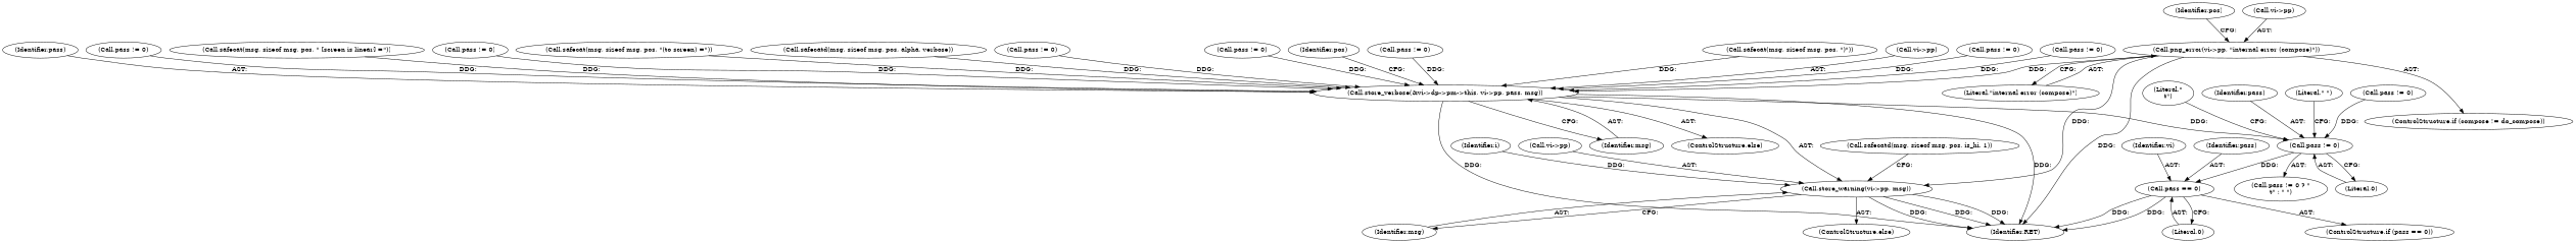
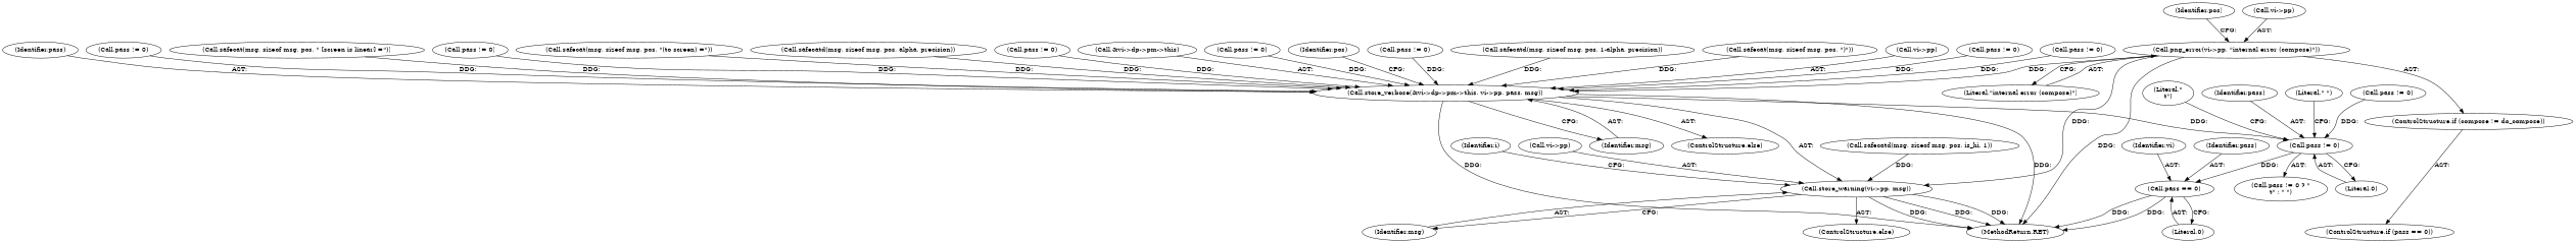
  digraph {
    n1 [label="(Call,png_error(vi->pp, \"internal error (compose)\"))"]
    n2 [label="(Call,store_verbose(&vi->dp->pm->this, vi->pp, pass, msg))"]
    n3 [label="(Call,store_warning(vi->pp, msg))"]
    n4 [label="(ControlStructure,if (compose != do_compose))"]
-   n5 [label="(Identifier,RET)"]
+   n5 [label="(MethodReturn,RET)"]
    n6 [label="(Literal,\"internal error (compose)\")"]
    n7 [label="(Call,pass != 0)"]
    n8 [label="(Identifier,msg)"]
    n9 [label="(ControlStructure,else)"]
    n10 [label="(Identifier,msg)"]
    n11 [label="(ControlStructure,else)"]
    n12 [label="(Call,pass == 0)"]
    n13 [label="(Call,pass != 0 ? \"\n\t\" : \" \")"]
    n14 [label="(Literal,0)"]
    n15 [label="(ControlStructure,if (pass == 0))"]
    n16 [label="(Literal,0)"]
+   n17 [label="(Call,safecatd(msg, sizeof msg, pos, 1-alpha, precision))"]
    n18 [label="(Call,safecat(msg, sizeof msg, pos, \")\"))"]
    n19 [label="(Identifier,pass)"]
    n20 [label="(Call,vi->pp)"]
    n21 [label="(Literal,\" \")"]
    n22 [label="(Call,pass != 0)"]
    n23 [label="(Call,pass != 0)"]
    n24 [label="(Call,pass != 0)"]
    n25 [label="(Identifier,pass)"]
    n26 [label="(Call,pass != 0)"]
    n27 [label="(Literal,\"\n\t\")"]
    n28 [label="(Identifier,i)"]
    n29 [label="(Call,safecat(msg, sizeof msg, pos, \" [screen is linear] =\"))"]
    n30 [label="(Call,pass != 0)"]
    n31 [label="(Identifier,pos)"]
    n32 [label="(Call,safecat(msg, sizeof msg, pos, \"(to screen) =\"))"]
-   n33 [label="(Call,safecatd(msg, sizeof msg, pos, alpha, verbose))"]
+   n33 [label="(Call,safecatd(msg, sizeof msg, pos, alpha, precision))"]
    n34 [label="(Call,vi->pp)"]
    n35 [label="(Call,pass != 0)"]
+   n36 [label="(Call,&vi->dp->pm->this)"]
    n37 [label="(Identifier,vi)"]
    n38 [label="(Identifier,pass)"]
    n39 [label="(Call,pass != 0)"]
    n40 [label="(Call,vi->pp)"]
    n41 [label="(Call,safecatd(msg, sizeof msg, pos, is_hi, 1))"]
    n42 [label="(Identifier,pos)"]
    n43 [label="(Call,pass != 0)"]
    n1 -> n2 [label="DDG: "]
    n1 -> n3 [label="DDG: "]
    n1 -> n4 [label="AST: "]
    n1 -> n5 [label="DDG: "]
    n1 -> n6 [label="CFG: "]
    n2 -> n3 [label="AST: "]
    n2 -> n5 [label="DDG: "]
    n2 -> n5 [label="DDG: "]
    n2 -> n7 [label="DDG: "]
    n2 -> n8 [label="CFG: "]
    n2 -> n9 [label="AST: "]
    n3 -> n5 [label="DDG: "]
    n3 -> n5 [label="DDG: "]
    n3 -> n5 [label="DDG: "]
    n3 -> n10 [label="CFG: "]
    n3 -> n11 [label="AST: "]
    n6 -> n1 [label="AST: "]
    n7 -> n12 [label="DDG: "]
    n7 -> n13 [label="AST: "]
    n7 -> n14 [label="CFG: "]
    n8 -> n2 [label="AST: "]
    n10 -> n3 [label="AST: "]
    n12 -> n5 [label="DDG: "]
    n12 -> n5 [label="DDG: "]
-   n12 -> n15 [label="AST: "]
+   n4 -> n15 [label="AST: "]
    n12 -> n16 [label="CFG: "]
    n14 -> n7 [label="AST: "]
    n16 -> n12 [label="AST: "]
+   n17 -> n2 [label="DDG: "]
    n18 -> n2 [label="DDG: "]
    n19 -> n7 [label="AST: "]
    n20 -> n2 [label="AST: "]
    n21 -> n7 [label="CFG: "]
    n22 -> n7 [label="DDG: "]
    n23 -> n2 [label="DDG: "]
    n24 -> n2 [label="DDG: "]
    n25 -> n2 [label="AST: "]
    n26 -> n2 [label="DDG: "]
    n27 -> n7 [label="CFG: "]
-   n28 -> n3 [label="DDG: "]
+   n28 -> n3 [label="CFG: "]
    n29 -> n2 [label="DDG: "]
    n30 -> n2 [label="DDG: "]
    n31 -> n1 [label="CFG: "]
    n32 -> n2 [label="DDG: "]
    n33 -> n2 [label="DDG: "]
    n34 -> n1 [label="AST: "]
    n35 -> n2 [label="DDG: "]
+   n36 -> n2 [label="AST: "]
    n37 -> n12 [label="AST: "]
    n38 -> n12 [label="AST: "]
    n39 -> n2 [label="DDG: "]
    n40 -> n3 [label="AST: "]
-   n41 -> n3 [label="CFG: "]
+   n41 -> n3 [label="DDG: "]
    n42 -> n2 [label="CFG: "]
    n43 -> n2 [label="DDG: "]
  }
